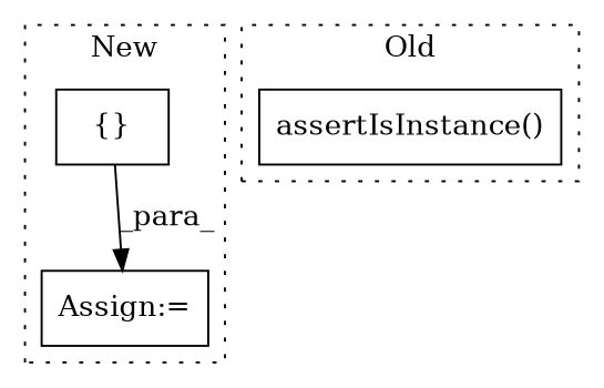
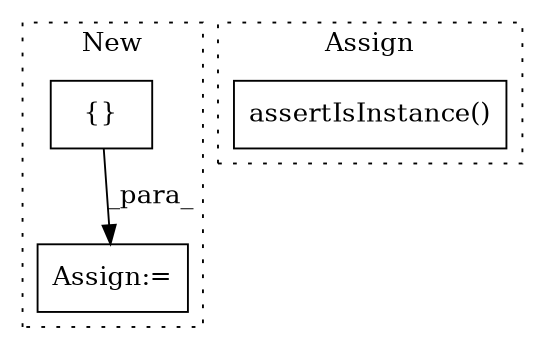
  digraph {
    node [shape=box]
    n1 [a=59 l="1,0" label="{}" s="2761,2776"]
    n2 [a=68 l=3 label="Assign:=" s=2758]
    n3 [a=75 l="22,1" label="assertIsInstance()" s="2031,2095"]
    subgraph cluster_1 {
      label=New
      style=dotted
      n1
      n2
    }
    subgraph cluster_2 {
-     label=Old
+     label=Assign
      style=dotted
      n3
    }
    n1 -> n2 [label=_para_]
  }
